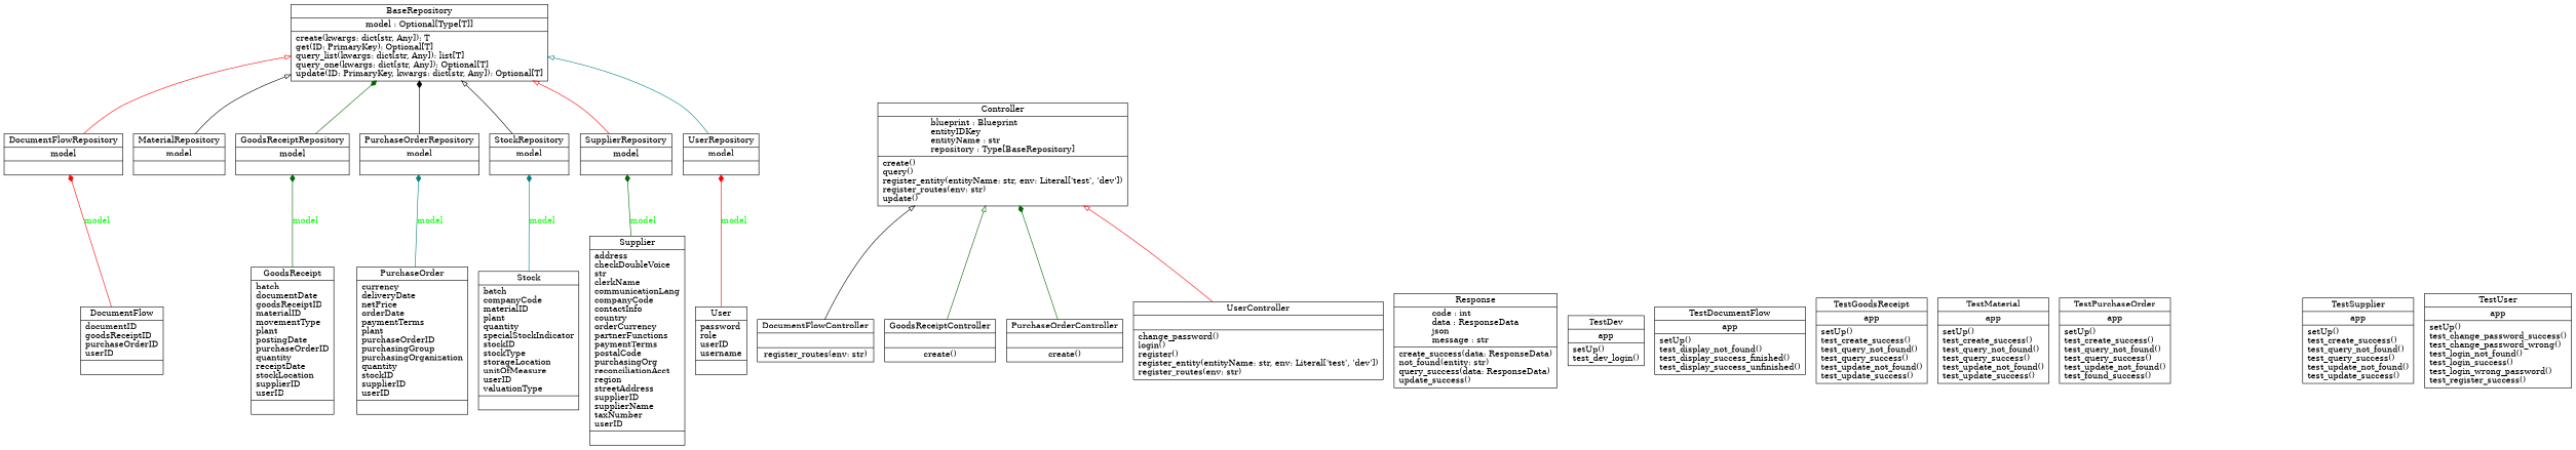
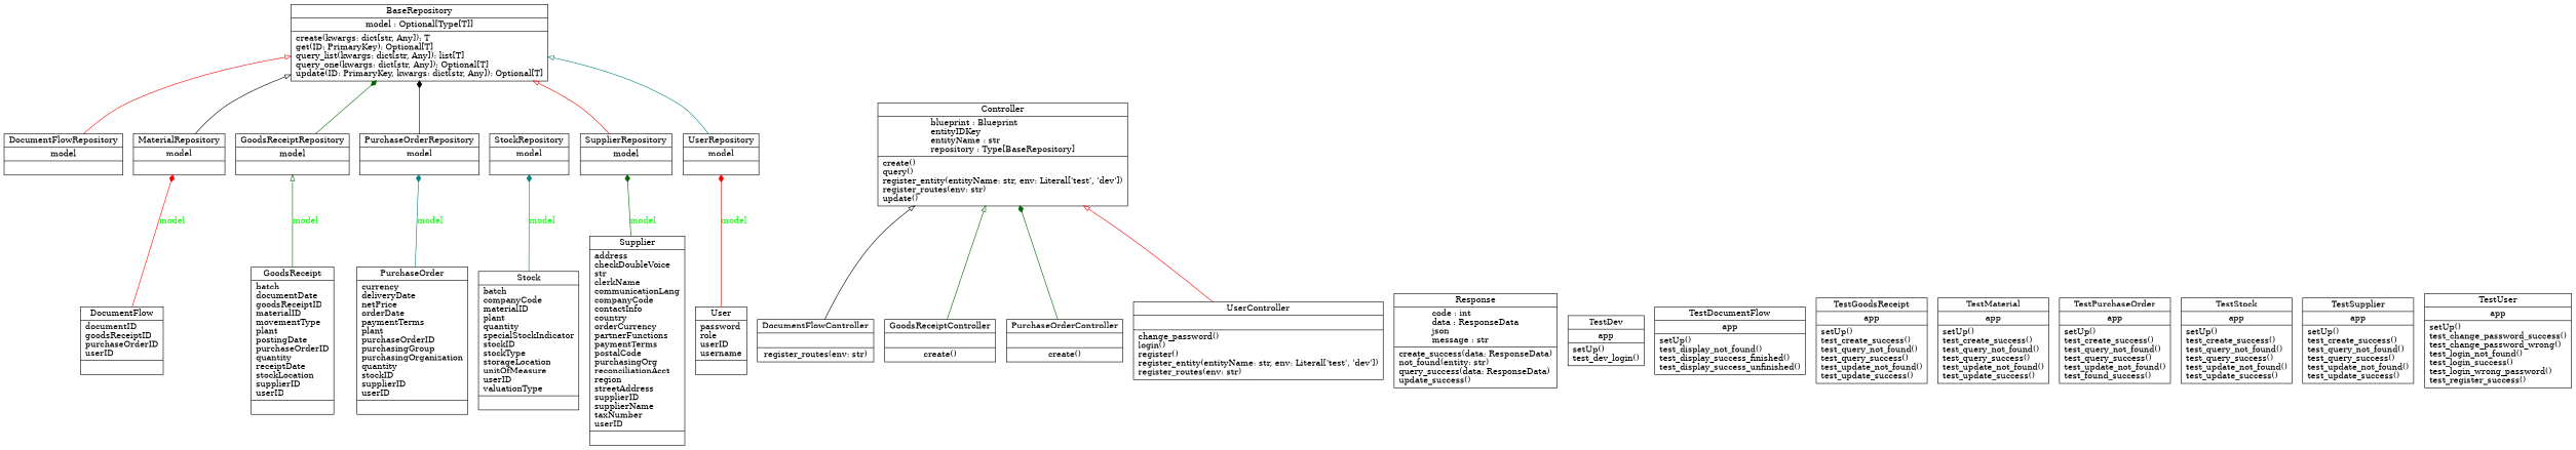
  digraph {
    rankdir=BT
    node [color=black fontcolor=black shape=record style=solid]
    edge [arrowhead=diamond arrowtail=none color=red]
    n1 [label=<{BaseRepository|model : Optional[Type[T]]<br ALIGN="LEFT"/>|create(kwargs: dict[str, Any]): T<br ALIGN="LEFT"/>get(ID: PrimaryKey): Optional[T]<br ALIGN="LEFT"/>query_list(kwargs: dict[str, Any]): list[T]<br ALIGN="LEFT"/>query_one(kwargs: dict[str, Any]): Optional[T]<br ALIGN="LEFT"/>update(ID: PrimaryKey, kwargs: dict[str, Any]): Optional[T]<br ALIGN="LEFT"/>}>]
    n2 [label=<{Controller|blueprint : Blueprint<br ALIGN="LEFT"/>entityIDKey<br ALIGN="LEFT"/>entityName : str<br ALIGN="LEFT"/>repository : Type[BaseRepository]<br ALIGN="LEFT"/>|create()<br ALIGN="LEFT"/>query()<br ALIGN="LEFT"/>register_entity(entityName: str, env: Literal['test', 'dev'])<br ALIGN="LEFT"/>register_routes(env: str)<br ALIGN="LEFT"/>update()<br ALIGN="LEFT"/>}>]
    n3 [label=<{DocumentFlow|documentID<br ALIGN="LEFT"/>goodsReceiptID<br ALIGN="LEFT"/>purchaseOrderID<br ALIGN="LEFT"/>userID<br ALIGN="LEFT"/>|}>]
    n4 [label=<{DocumentFlowRepository|model<br ALIGN="LEFT"/>|}>]
    n5 [label=<{DocumentFlowController|<br ALIGN="LEFT"/>|register_routes(env: str)<br ALIGN="LEFT"/>}>]
    n6 [label=<{GoodsReceipt|batch<br ALIGN="LEFT"/>documentDate<br ALIGN="LEFT"/>goodsReceiptID<br ALIGN="LEFT"/>materialID<br ALIGN="LEFT"/>movementType<br ALIGN="LEFT"/>plant<br ALIGN="LEFT"/>postingDate<br ALIGN="LEFT"/>purchaseOrderID<br ALIGN="LEFT"/>quantity<br ALIGN="LEFT"/>receiptDate<br ALIGN="LEFT"/>stockLocation<br ALIGN="LEFT"/>supplierID<br ALIGN="LEFT"/>userID<br ALIGN="LEFT"/>|}>]
    n7 [label=<{GoodsReceiptRepository|model<br ALIGN="LEFT"/>|}>]
    n8 [label=<{GoodsReceiptController|<br ALIGN="LEFT"/>|create()<br ALIGN="LEFT"/>}>]
    n9 [label=<{MaterialRepository|model<br ALIGN="LEFT"/>|}>]
    n10 [label=<{PurchaseOrder|currency<br ALIGN="LEFT"/>deliveryDate<br ALIGN="LEFT"/>netPrice<br ALIGN="LEFT"/>orderDate<br ALIGN="LEFT"/>paymentTerms<br ALIGN="LEFT"/>plant<br ALIGN="LEFT"/>purchaseOrderID<br ALIGN="LEFT"/>purchasingGroup<br ALIGN="LEFT"/>purchasingOrganization<br ALIGN="LEFT"/>quantity<br ALIGN="LEFT"/>stockID<br ALIGN="LEFT"/>supplierID<br ALIGN="LEFT"/>userID<br ALIGN="LEFT"/>|}>]
    n11 [label=<{PurchaseOrderRepository|model<br ALIGN="LEFT"/>|}>]
    n12 [label=<{PurchaseOrderController|<br ALIGN="LEFT"/>|create()<br ALIGN="LEFT"/>}>]
    n13 [label=<{Response|code : int<br ALIGN="LEFT"/>data : ResponseData<br ALIGN="LEFT"/>json<br ALIGN="LEFT"/>message : str<br ALIGN="LEFT"/>|create_success(data: ResponseData)<br ALIGN="LEFT"/>not_found(entity: str)<br ALIGN="LEFT"/>query_success(data: ResponseData)<br ALIGN="LEFT"/>update_success()<br ALIGN="LEFT"/>}>]
    n14 [label=<{Stock|batch<br ALIGN="LEFT"/>companyCode<br ALIGN="LEFT"/>materialID<br ALIGN="LEFT"/>plant<br ALIGN="LEFT"/>quantity<br ALIGN="LEFT"/>specialStockIndicator<br ALIGN="LEFT"/>stockID<br ALIGN="LEFT"/>stockType<br ALIGN="LEFT"/>storageLocation<br ALIGN="LEFT"/>unitOfMeasure<br ALIGN="LEFT"/>userID<br ALIGN="LEFT"/>valuationType<br ALIGN="LEFT"/>|}>]
    n15 [label=<{StockRepository|model<br ALIGN="LEFT"/>|}>]
    n16 [label=<{Supplier|address<br ALIGN="LEFT"/>checkDoubleVoice<br ALIGN="LEFT"/>str<br ALIGN="LEFT"/>clerkName<br ALIGN="LEFT"/>communicationLang<br ALIGN="LEFT"/>companyCode<br ALIGN="LEFT"/>contactInfo<br ALIGN="LEFT"/>country<br ALIGN="LEFT"/>orderCurrency<br ALIGN="LEFT"/>partnerFunctions<br ALIGN="LEFT"/>paymentTerms<br ALIGN="LEFT"/>postalCode<br ALIGN="LEFT"/>purchasingOrg<br ALIGN="LEFT"/>reconciliationAcct<br ALIGN="LEFT"/>region<br ALIGN="LEFT"/>streetAddress<br ALIGN="LEFT"/>supplierID<br ALIGN="LEFT"/>supplierName<br ALIGN="LEFT"/>taxNumber<br ALIGN="LEFT"/>userID<br ALIGN="LEFT"/>|}>]
    n17 [label=<{SupplierRepository|model<br ALIGN="LEFT"/>|}>]
    n18 [label=<{TestDev|app<br ALIGN="LEFT"/>|setUp()<br ALIGN="LEFT"/>test_dev_login()<br ALIGN="LEFT"/>}>]
    n19 [label=<{TestDocumentFlow|app<br ALIGN="LEFT"/>|setUp()<br ALIGN="LEFT"/>test_display_not_found()<br ALIGN="LEFT"/>test_display_success_finished()<br ALIGN="LEFT"/>test_display_success_unfinished()<br ALIGN="LEFT"/>}>]
    n20 [label=<{TestGoodsReceipt|app<br ALIGN="LEFT"/>|setUp()<br ALIGN="LEFT"/>test_create_success()<br ALIGN="LEFT"/>test_query_not_found()<br ALIGN="LEFT"/>test_query_success()<br ALIGN="LEFT"/>test_update_not_found()<br ALIGN="LEFT"/>test_update_success()<br ALIGN="LEFT"/>}>]
    n21 [label=<{TestMaterial|app<br ALIGN="LEFT"/>|setUp()<br ALIGN="LEFT"/>test_create_success()<br ALIGN="LEFT"/>test_query_not_found()<br ALIGN="LEFT"/>test_query_success()<br ALIGN="LEFT"/>test_update_not_found()<br ALIGN="LEFT"/>test_update_success()<br ALIGN="LEFT"/>}>]
    n22 [label=<{TestPurchaseOrder|app<br ALIGN="LEFT"/>|setUp()<br ALIGN="LEFT"/>test_create_success()<br ALIGN="LEFT"/>test_query_not_found()<br ALIGN="LEFT"/>test_query_success()<br ALIGN="LEFT"/>test_update_not_found()<br ALIGN="LEFT"/>test_found_success()<br ALIGN="LEFT"/>}>]
+   n23 [label=<{TestStock|app<br ALIGN="LEFT"/>|setUp()<br ALIGN="LEFT"/>test_create_success()<br ALIGN="LEFT"/>test_query_not_found()<br ALIGN="LEFT"/>test_query_success()<br ALIGN="LEFT"/>test_update_not_found()<br ALIGN="LEFT"/>test_update_success()<br ALIGN="LEFT"/>}>]
    n24 [label=<{TestSupplier|app<br ALIGN="LEFT"/>|setUp()<br ALIGN="LEFT"/>test_create_success()<br ALIGN="LEFT"/>test_query_not_found()<br ALIGN="LEFT"/>test_query_success()<br ALIGN="LEFT"/>test_update_not_found()<br ALIGN="LEFT"/>test_update_success()<br ALIGN="LEFT"/>}>]
    n25 [label=<{TestUser|app<br ALIGN="LEFT"/>|setUp()<br ALIGN="LEFT"/>test_change_password_success()<br ALIGN="LEFT"/>test_change_password_wrong()<br ALIGN="LEFT"/>test_login_not_found()<br ALIGN="LEFT"/>test_login_success()<br ALIGN="LEFT"/>test_login_wrong_password()<br ALIGN="LEFT"/>test_register_success()<br ALIGN="LEFT"/>}>]
    n26 [label=<{User|password<br ALIGN="LEFT"/>role<br ALIGN="LEFT"/>userID<br ALIGN="LEFT"/>username<br ALIGN="LEFT"/>|}>]
    n27 [label=<{UserRepository|model<br ALIGN="LEFT"/>|}>]
    n28 [label=<{UserController|<br ALIGN="LEFT"/>|change_password()<br ALIGN="LEFT"/>login()<br ALIGN="LEFT"/>register()<br ALIGN="LEFT"/>register_entity(entityName: str, env: Literal['test', 'dev'])<br ALIGN="LEFT"/>register_routes(env: str)<br ALIGN="LEFT"/>}>]
-   n3 -> n4 [fontcolor=green label=model style=solid]
+   n3 -> n9 [fontcolor=green label=model style=solid]
    n4 -> n1 [arrowhead=empty]
    n5 -> n2 [arrowhead=empty color=black]
-   n6 -> n7 [color=darkgreen fontcolor=green label=model style=solid]
+   n6 -> n7 [arrowhead=empty color=darkgreen fontcolor=green label=model style=solid]
    n7 -> n1 [color=darkgreen]
    n8 -> n2 [arrowhead=empty color=darkgreen]
    n9 -> n1 [arrowhead=empty color=black]
    n10 -> n11 [color=teal fontcolor=green label=model style=solid]
    n11 -> n1 [color=black]
    n12 -> n2 [color=darkgreen]
    n14 -> n15 [color=teal fontcolor=green label=model style=solid]
-   n15 -> n1 [arrowhead=empty color=black]
    n16 -> n17 [color=darkgreen fontcolor=green label=model style=solid]
    n17 -> n1 [arrowhead=empty]
    n26 -> n27 [fontcolor=green label=model style=solid]
    n27 -> n1 [arrowhead=empty color=teal]
    n28 -> n2 [arrowhead=empty]
  }
